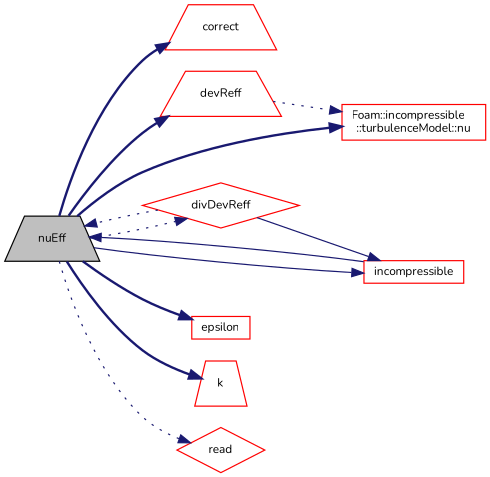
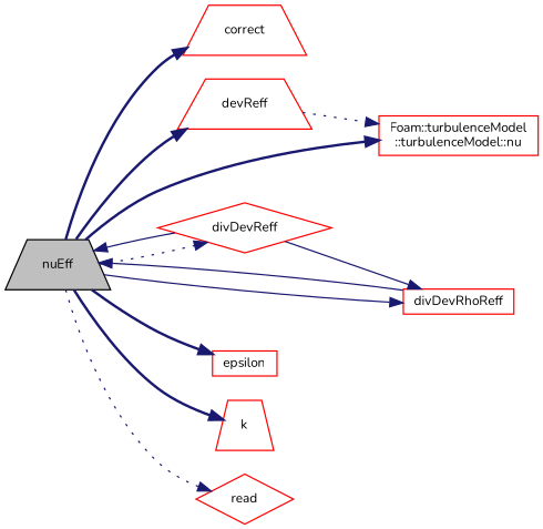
  digraph {
    fontname=Nunito
    rankdir=LR
    node [color=red fontname=Nunito fontsize=10 shape=trapezium]
    edge [color=midnightblue fontname=Nunito fontsize=10 labelfontname=FreeSans labelfontsize=10 style=bold]
    n1 [color=black fillcolor=grey75 fontcolor=black height=0.2 label=nuEff style=filled width=0.4]
    n2 [height=0.2 label=correct width=0.4]
    n3 [height=0.2 label=devReff width=0.4]
-   n4 [height=0.2 label="Foam::incompressible\l::turbulenceModel::nu" shape=box width=0.4]
+   n4 [height=0.2 label="Foam::turbulenceModel\l::turbulenceModel::nu" shape=box width=0.4]
    n5 [height=0.2 label=divDevReff shape=diamond width=0.4]
-   n6 [height=0.2 label=incompressible shape=box width=0.4]
+   n6 [height=0.2 label=divDevRhoReff shape=box width=0.4]
    n7 [height=0.2 label=epsilon shape=box width=0.4]
    n8 [height=0.2 label=k width=0.4]
    n9 [height=0.2 label=read shape=diamond width=0.4]
    n1 -> n2
    n1 -> n3
    n1 -> n4
    n1 -> n5 [style=dotted]
    n1 -> n6 [style=solid]
    n1 -> n7
    n1 -> n8
    n1 -> n9 [style=dotted]
    n3 -> n4 [style=dotted]
-   n5 -> n1 [style=dotted]
+   n5 -> n1 [style=solid]
    n5 -> n6 [style=solid]
    n6 -> n1 [style=solid]
  }
